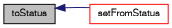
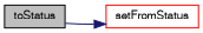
  digraph {
    rankdir=LR
    node [fontname=FreeSans fontsize=10 shape=record]
    n1 [color=black fillcolor=grey75 fontcolor=black height=0.2 label=toStatus style=filled width=0.4]
    n2 [color=red height=0.2 label=setFromStatus width=0.4]
-   n2 -> n1 [color=midnightblue fontname=FreeSans fontsize=10 labelfontname=FreeSans labelfontsize=10 style=solid]
+   n1 -> n2 [color=midnightblue fontname=FreeSans fontsize=10 labelfontname=FreeSans labelfontsize=10 style=solid]
  }
